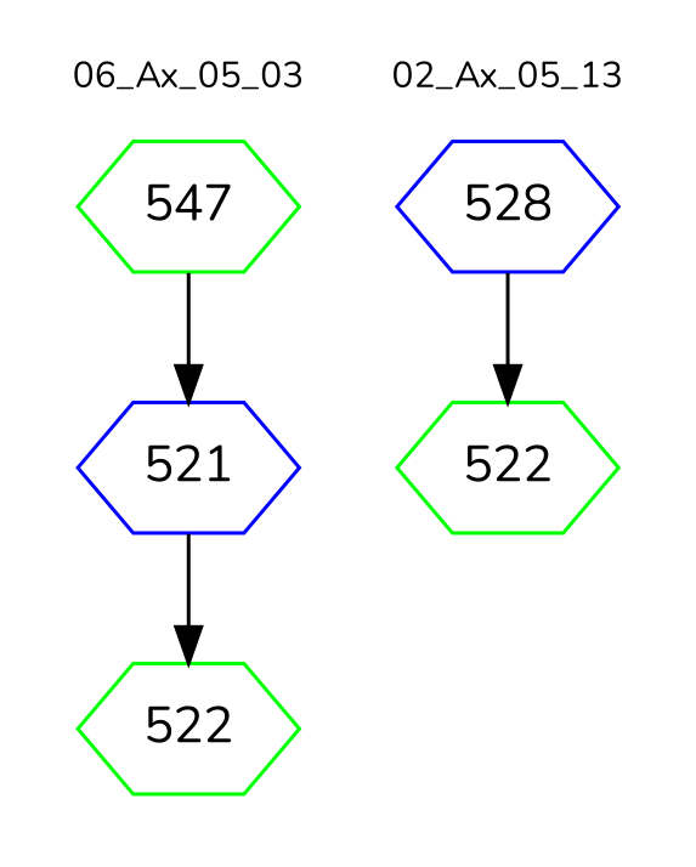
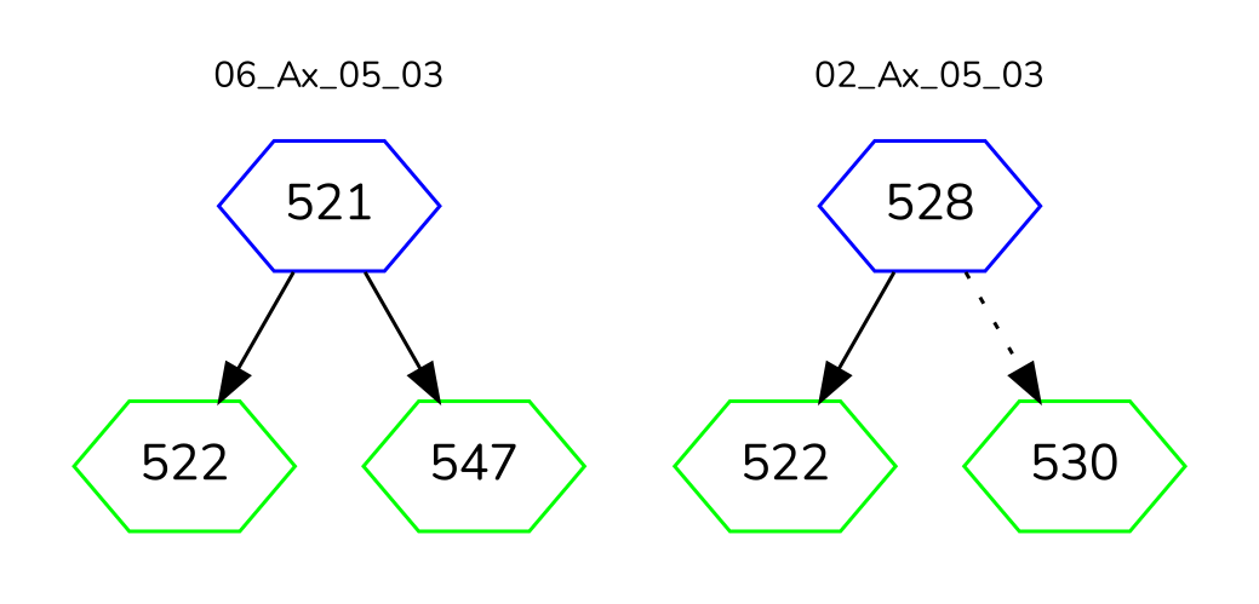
  digraph {
    fontname=Nunito
    node [color=green fontname=Nunito shape=hexagon]
    edge [color=black fontname=Nunito style=solid]
    n1 [color=blue label=521]
    n2 [label=522]
    n3 [label=547]
    n4 [color=blue label=528]
    n5 [label=522]
+   n6 [label=530]
    subgraph cluster_1 {
      color=white
      fontsize=10
      label="06_Ax_05_03"
      n1
      n2
      n3
    }
    subgraph cluster_2 {
      color=white
      fontsize=10
-     label="02_Ax_05_13"
+     label="02_Ax_05_03"
      n4
      n5
+     n6
    }
    n1 -> n2
-   n3 -> n1
+   n1 -> n3
    n4 -> n5
+   n4 -> n6 [style=dotted]
  }
